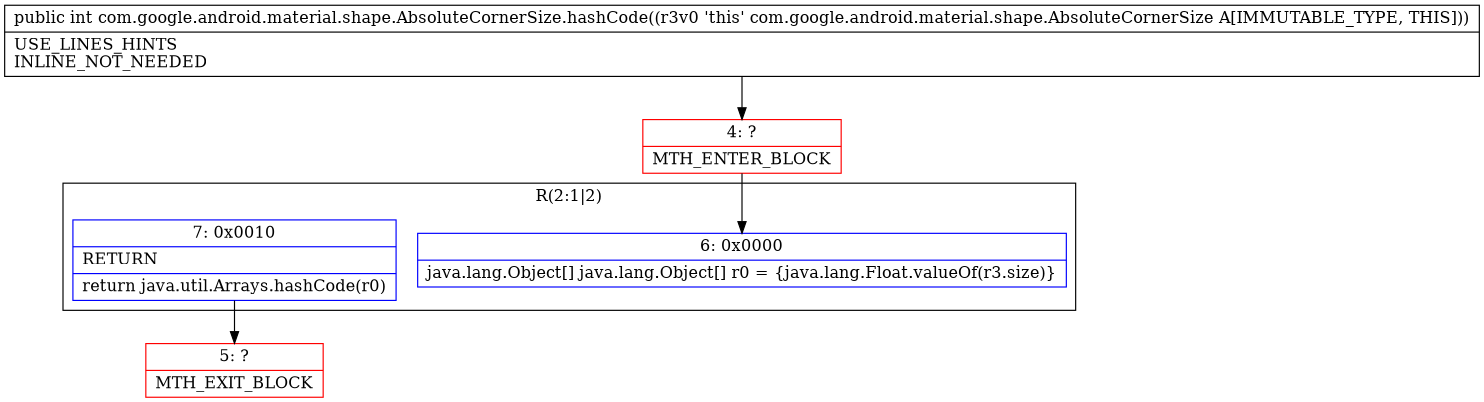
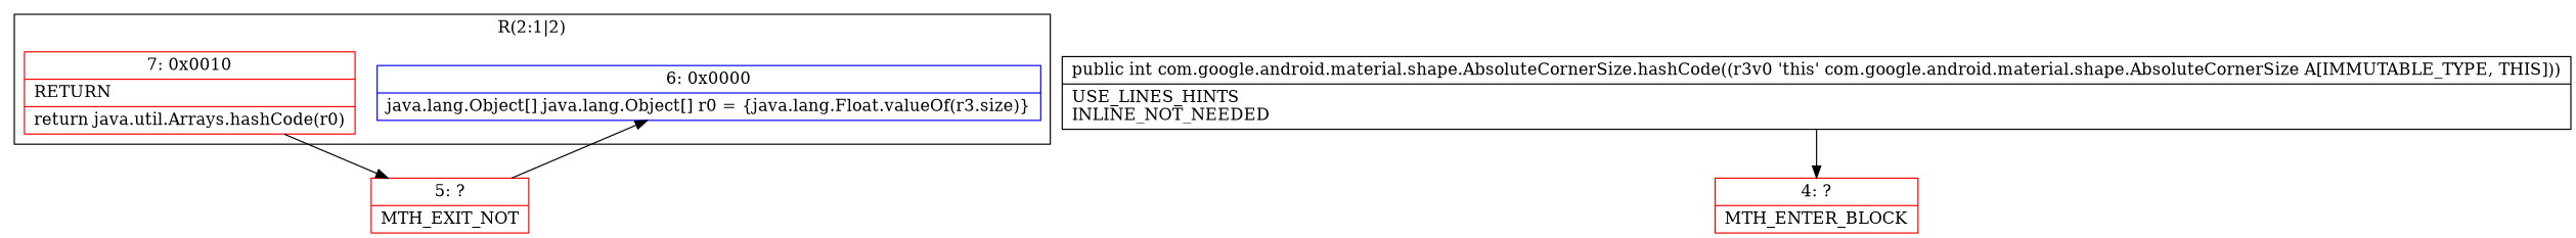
  digraph {
    node [color=blue shape=record]
    n1 [label="{6\:\ 0x0000|java.lang.Object[] java.lang.Object[] r0 = \{java.lang.Float.valueOf(r3.size)\}\l}"]
-   n2 [label="{7\:\ 0x0010|RETURN\l|return java.util.Arrays.hashCode(r0)\l}"]
-   n3 [color=red label="{5\:\ ?|MTH_EXIT_BLOCK\l}"]
+   n2 [color=red label="{7\:\ 0x0010|RETURN\l|return java.util.Arrays.hashCode(r0)\l}"]
+   n3 [color=red label="{5\:\ ?|MTH_EXIT_NOT\l}"]
    n4 [color=red label="{4\:\ ?|MTH_ENTER_BLOCK\l}"]
    n5 [label="{public int com.google.android.material.shape.AbsoluteCornerSize.hashCode((r3v0 'this' com.google.android.material.shape.AbsoluteCornerSize A[IMMUTABLE_TYPE, THIS]))  | USE_LINES_HINTS\lINLINE_NOT_NEEDED\l}" color=""]
    subgraph cluster_1 {
      label="R(2:1|2)"
      n1
      n2
    }
    n2 -> n3
-   n4 -> n1
+   n3 -> n1
    n5 -> n4
  }
